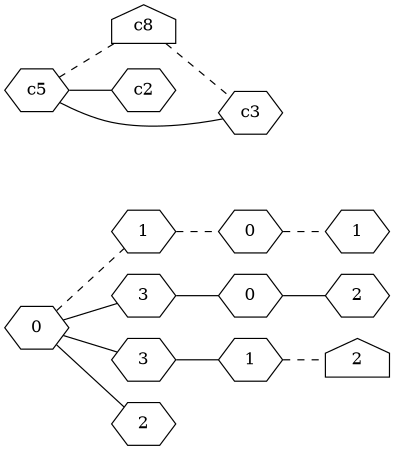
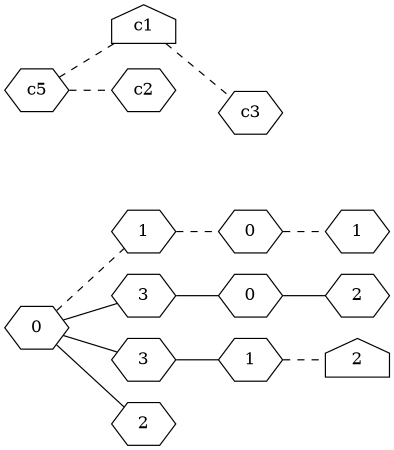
  graph {
    rankdir=LR
    node [shape=hexagon]
    edge [style=solid]
    n1 [label=0]
    n2 [label=1]
    n3 [label=3]
    n4 [label=3]
    n5 [label=2]
    n6 [label=0]
    n7 [label=0]
    n8 [label=1]
    n9 [label=1]
    n10 [label=2]
    n11 [label=2 shape=house]
    n12 [label=c5]
-   c1 [shape=house label=c8]
+   c1 [shape=house]
    c2
    c3
    n1 -- n2 [style=dashed]
    n1 -- n3
    n1 -- n4
    n1 -- n5
    n2 -- n6 [style=dashed]
    n3 -- n7
    n4 -- n8
    n6 -- n9 [style=dashed]
    n7 -- n10
    n8 -- n11 [style=dashed]
    n12 -- c1 [style=dashed]
-   n12 -- c2
-   n12 -- c3
+   n12 -- c2 [style=dashed]
    c1 -- c3 [style=dashed]
  }
